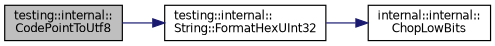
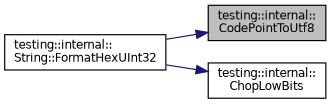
  digraph {
    rankdir=LR
    node [color=black fontname=Helvetica fontsize=10 shape=record]
    edge [color=midnightblue fontname=Helvetica fontsize=10 labelfontname=Helvetica labelfontsize=10 style=solid]
    n1 [fillcolor=grey75 fontcolor=black height=0.2 label="testing::internal::\lCodePointToUtf8" style=filled width=0.4]
    n2 [height=0.2 label="testing::internal::\lString::FormatHexUInt32" width=0.4]
-   n3 [height=0.2 label="internal::internal::\lChopLowBits" width=0.4]
-   n1 -> n2
+   n3 [height=0.2 label="testing::internal::\lChopLowBits" width=0.4]
+   n2 -> n1
    n2 -> n3
  }
